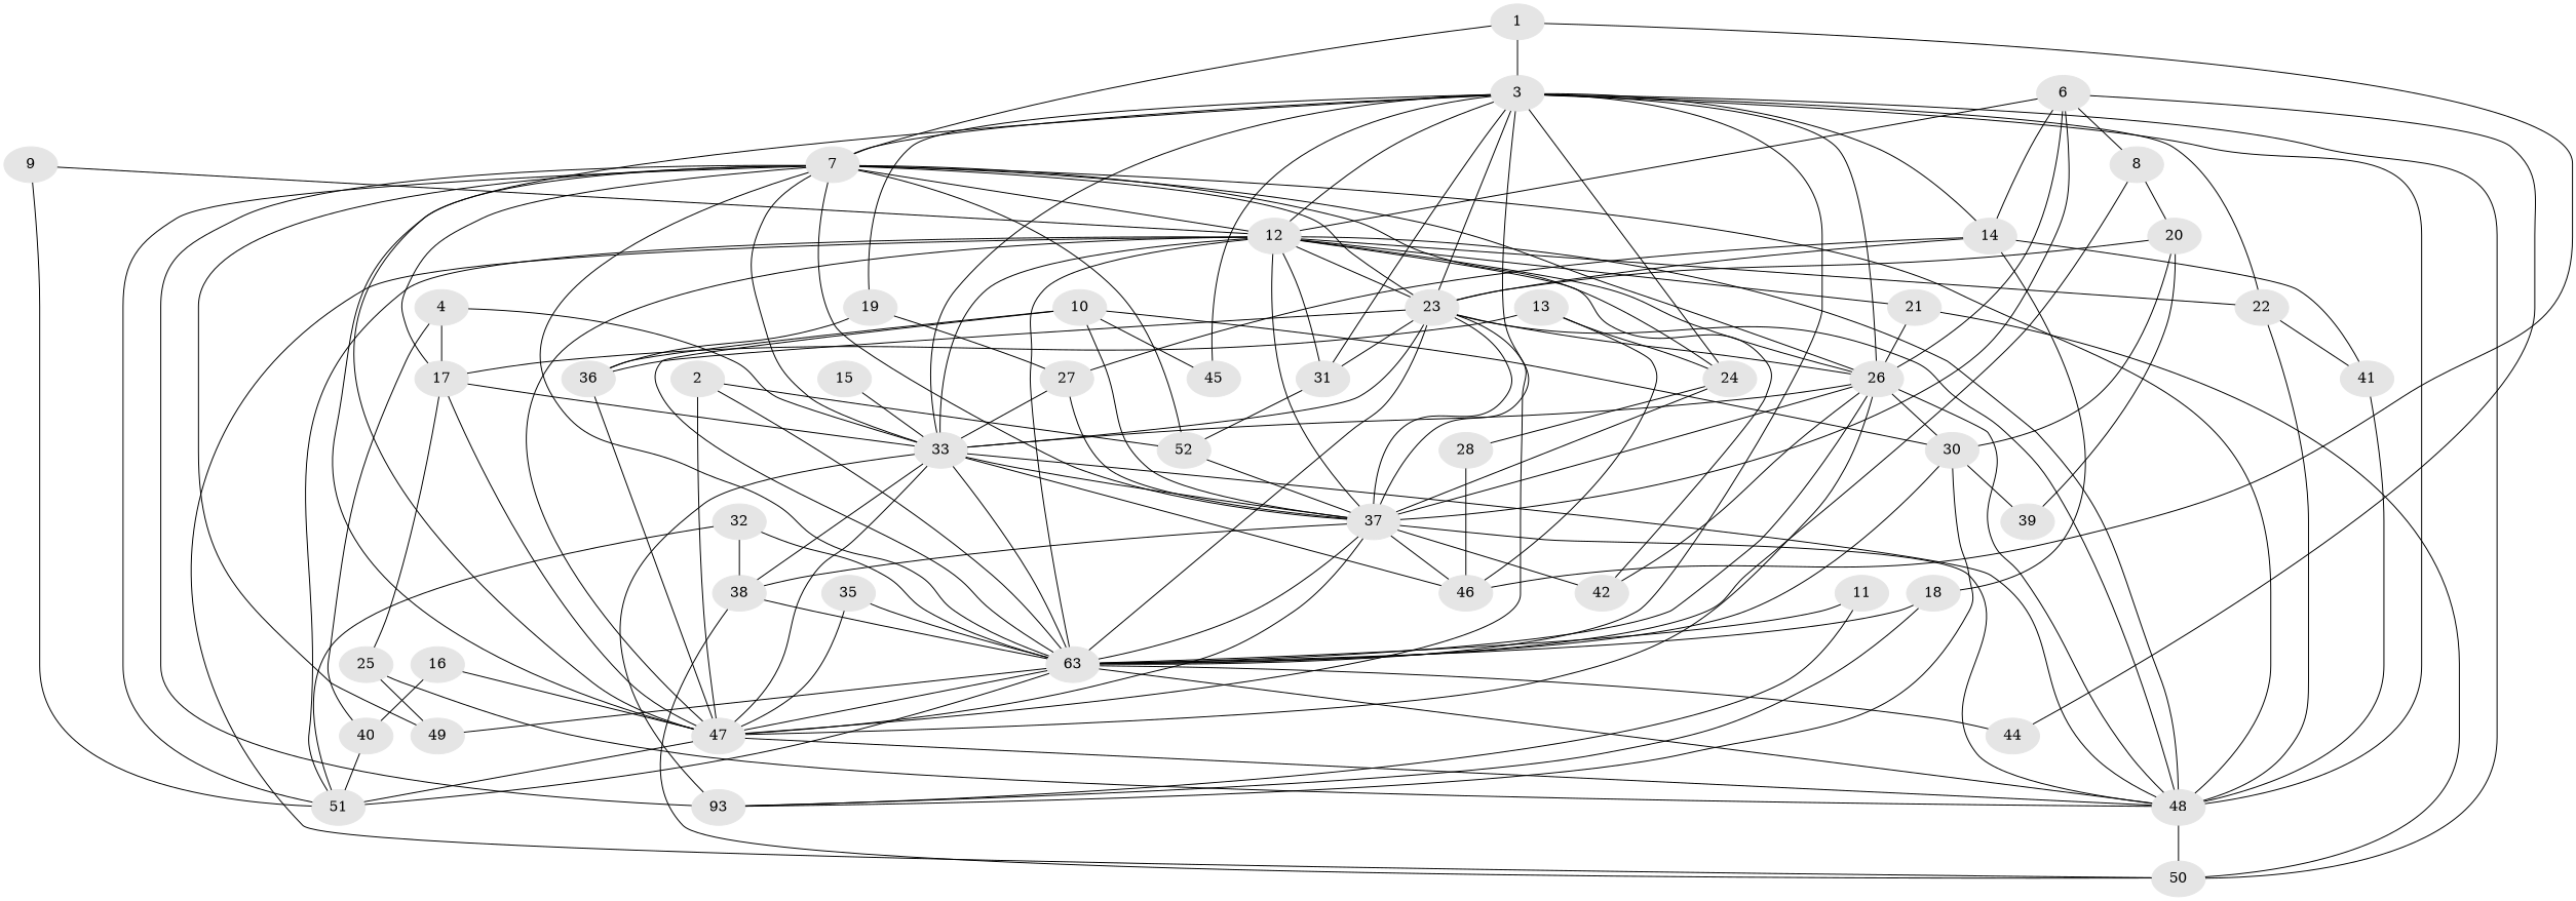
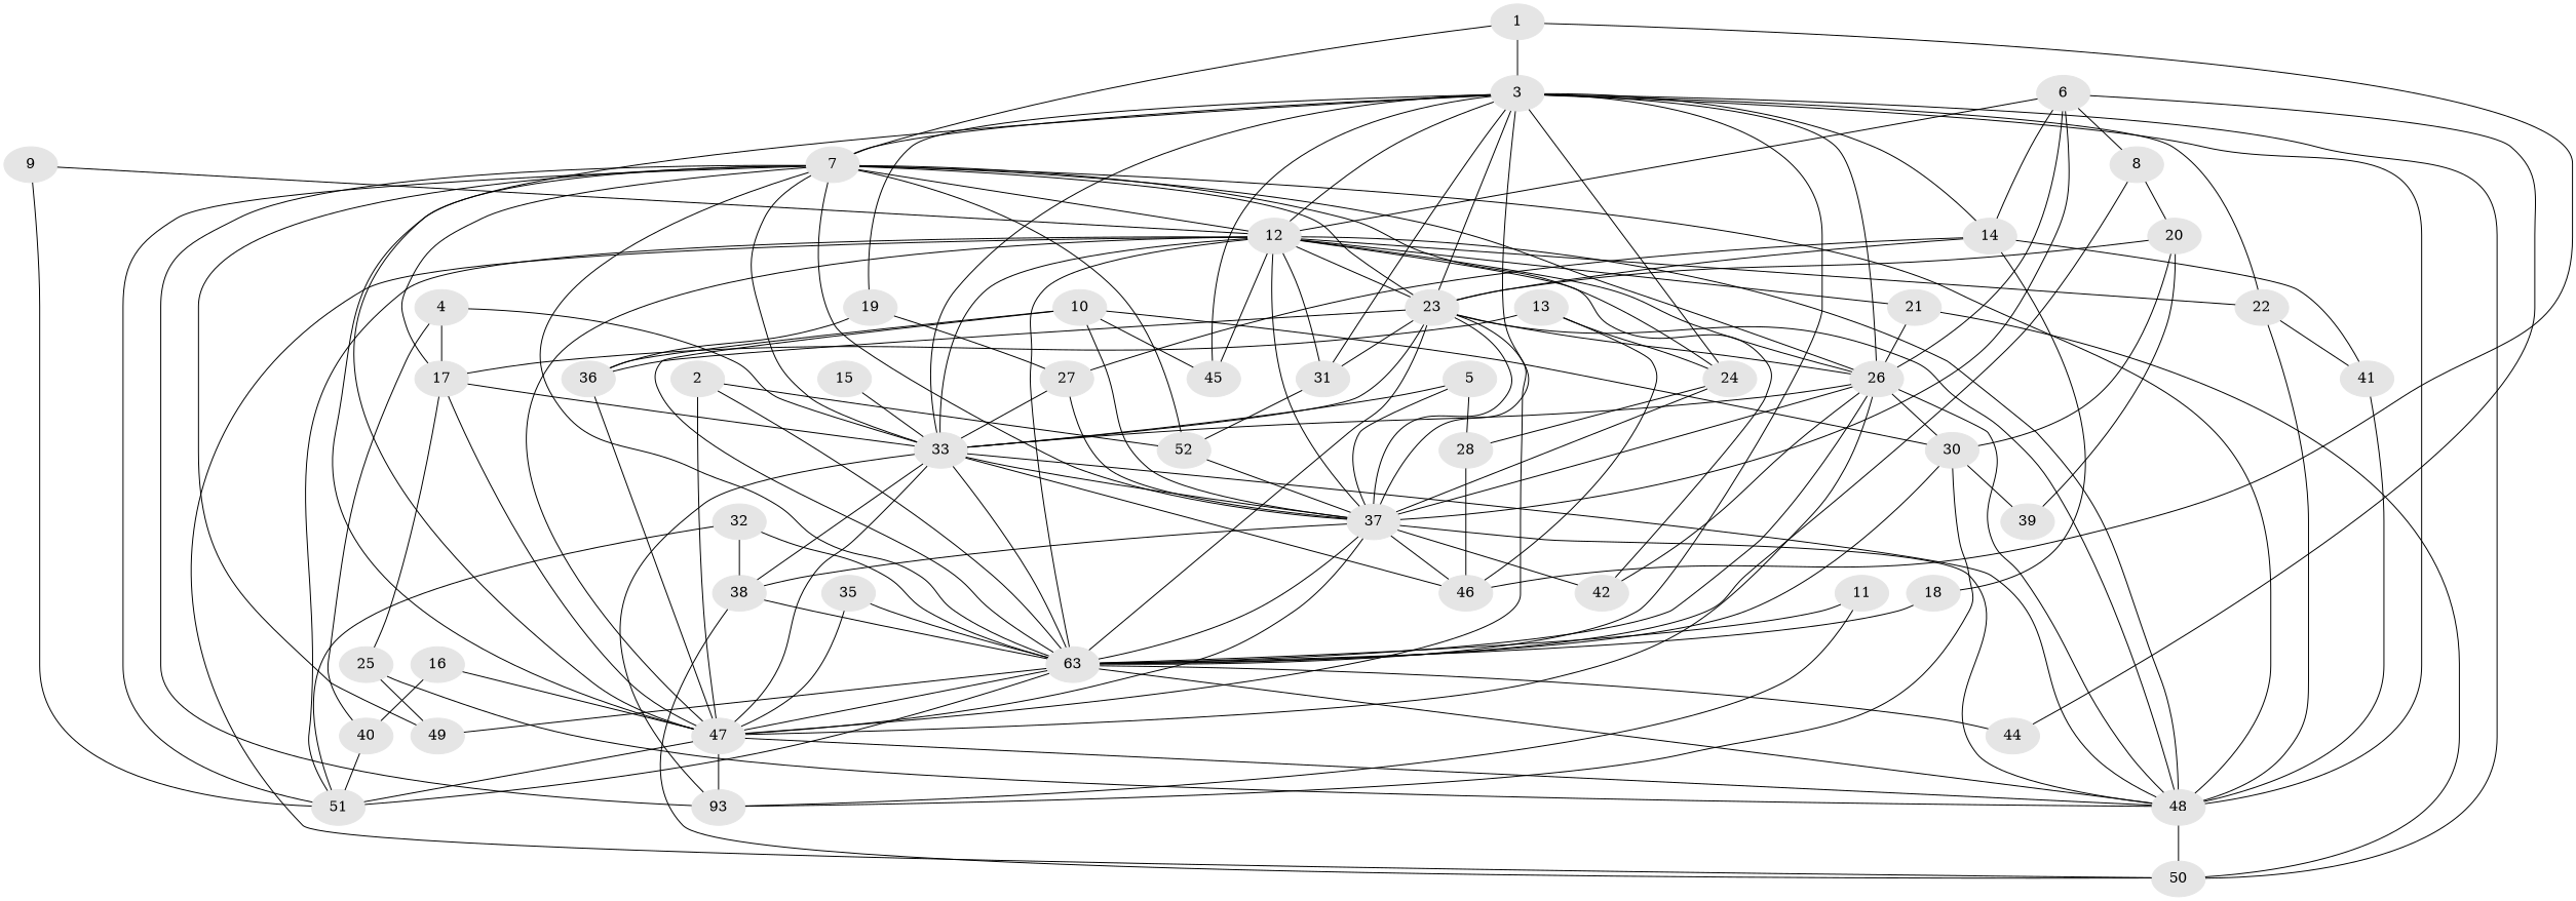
  graph {
    node [color=gray90 style=filled]
    edge [weight=1.0]
    1
    3
    7
    46
    n5 [label=63]
    47
    12
    14
    19
    22
    23
    24
    26
    31
    33
    37
    45
    48
    50
    52
    17
    49
    51
    n24 [label=93]
    2
    44
    21
    42
    18
    27
    41
    36
    28
    30
    38
    4
    40
    25
+   5
    6
    8
    20
    39
    9
    10
    11
    13
    15
    16
    32
    35
    1 -- 3
    1 -- 7
    1 -- 46
    3 -- 7
    3 -- n5 [weight=2.0]
    3 -- 47 [weight=2.0]
    3 -- 12 [weight=2.0]
    3 -- 14
    3 -- 19
    3 -- 22
    3 -- 23
    3 -- 24
    3 -- 26
    3 -- 31
    3 -- 33
    3 -- 37 [weight=2.0]
    3 -- 45
    3 -- 48 [weight=2.0]
    3 -- 50
    7 -- n5 [weight=2.0]
    7 -- 47 [weight=2.0]
    7 -- 12
    7 -- 23 [weight=3.0]
    7 -- 24
    7 -- 26 [weight=2.0]
    7 -- 33
    7 -- 37
    7 -- 48 [weight=2.0]
    7 -- 52
    7 -- 17
    7 -- 49
    7 -- 51
    7 -- n24 [weight=2.0]
    n5 -- 47
    n5 -- 48
    n5 -- 49
    n5 -- 51 [weight=2.0]
    n5 -- 44
    47 -- 48
    47 -- 51
-   18 -- n24
+   47 -- n24
    12 -- n5
    12 -- 47
    12 -- 22
    12 -- 23
    12 -- 26
    12 -- 31
    12 -- 33
    12 -- 37
+   12 -- 45
    12 -- 48
    12 -- 50
    12 -- 51
    12 -- 21
    12 -- 42
    14 -- 23
    14 -- 18
    14 -- 27
    14 -- 41
    19 -- 27
    19 -- 36
    22 -- 48
    22 -- 41
    23 -- n5
    23 -- 47
    23 -- 26 [weight=2.0]
    23 -- 31
    23 -- 33 [weight=2.0]
    23 -- 37 [weight=2.0]
    23 -- 48
    23 -- 36
    24 -- 37
    24 -- 28
    26 -- n5
    26 -- 47
    26 -- 33 [weight=2.0]
    26 -- 37 [weight=2.0]
    26 -- 48
    26 -- 42
    26 -- 30 [weight=2.0]
    31 -- 52
    33 -- 46
    33 -- n5
    33 -- 47
    33 -- 37
    33 -- 48
    33 -- n24
    33 -- 38
    37 -- 46
    37 -- n5
    37 -- 47
    37 -- 48
    37 -- 42
    37 -- 38
    48 -- 50
    52 -- 37
    17 -- 47
    17 -- 33
    17 -- 25
    2 -- n5
    2 -- 47
    2 -- 52
    21 -- 26
    21 -- 50
    18 -- n5
    27 -- 33
    27 -- 37
    41 -- 48
    36 -- 47
    28 -- 46
    30 -- n5
    30 -- n24
    30 -- 39
    38 -- n5
    38 -- 50
    4 -- 33
    4 -- 17
    4 -- 40
    40 -- 51
    25 -- 48
    25 -- 49
+   5 -- 33
+   5 -- 37
+   5 -- 28
    6 -- 12
    6 -- 14
    6 -- 26
    6 -- 37
    6 -- 44
    6 -- 8
    8 -- n5
    8 -- 20
    20 -- 23
    20 -- 30
    20 -- 39
    9 -- 12
    9 -- 51
    10 -- n5
    10 -- 37
    10 -- 45
    10 -- 36
    10 -- 30
    11 -- n5
    11 -- n24
    13 -- 46
    13 -- 24
    13 -- 17
    15 -- 33
    16 -- 47
    16 -- 40
    32 -- n5
    32 -- 51
    32 -- 38
    35 -- n5
    35 -- 47
  }
